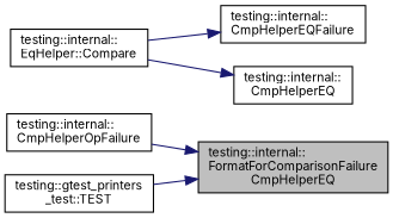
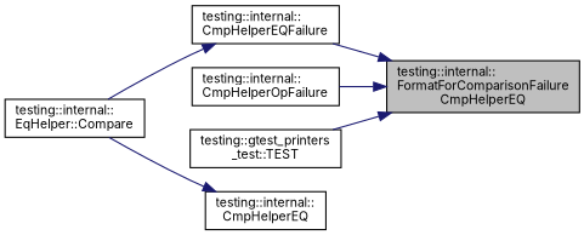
  digraph {
    fontname=Inter
    rankdir=RL
    node [color=black fontname=Inter fontsize=10 shape=record]
    edge [color=midnightblue dir=back fontname=Inter fontsize=10 labelfontname=Helvetica labelfontsize=10 style=solid]
    n1 [fillcolor=grey75 fontcolor=black height=0.2 label="testing::internal::\lFormatForComparisonFailure\lCmpHelperEQ" style=filled width=0.4]
    n2 [height=0.2 label="testing::internal::\lCmpHelperEQFailure" width=0.4]
    n3 [height=0.2 label="testing::internal::\lCmpHelperOpFailure" width=0.4]
    n4 [height=0.2 label="testing::gtest_printers\l_test::TEST" width=0.4]
    n5 [height=0.2 label="testing::internal::\lEqHelper::Compare" width=0.4]
    n6 [height=0.2 label="testing::internal::\lCmpHelperEQ" width=0.4]
+   n1 -> n2
    n1 -> n3
    n1 -> n4
    n2 -> n5
    n6 -> n5
  }
